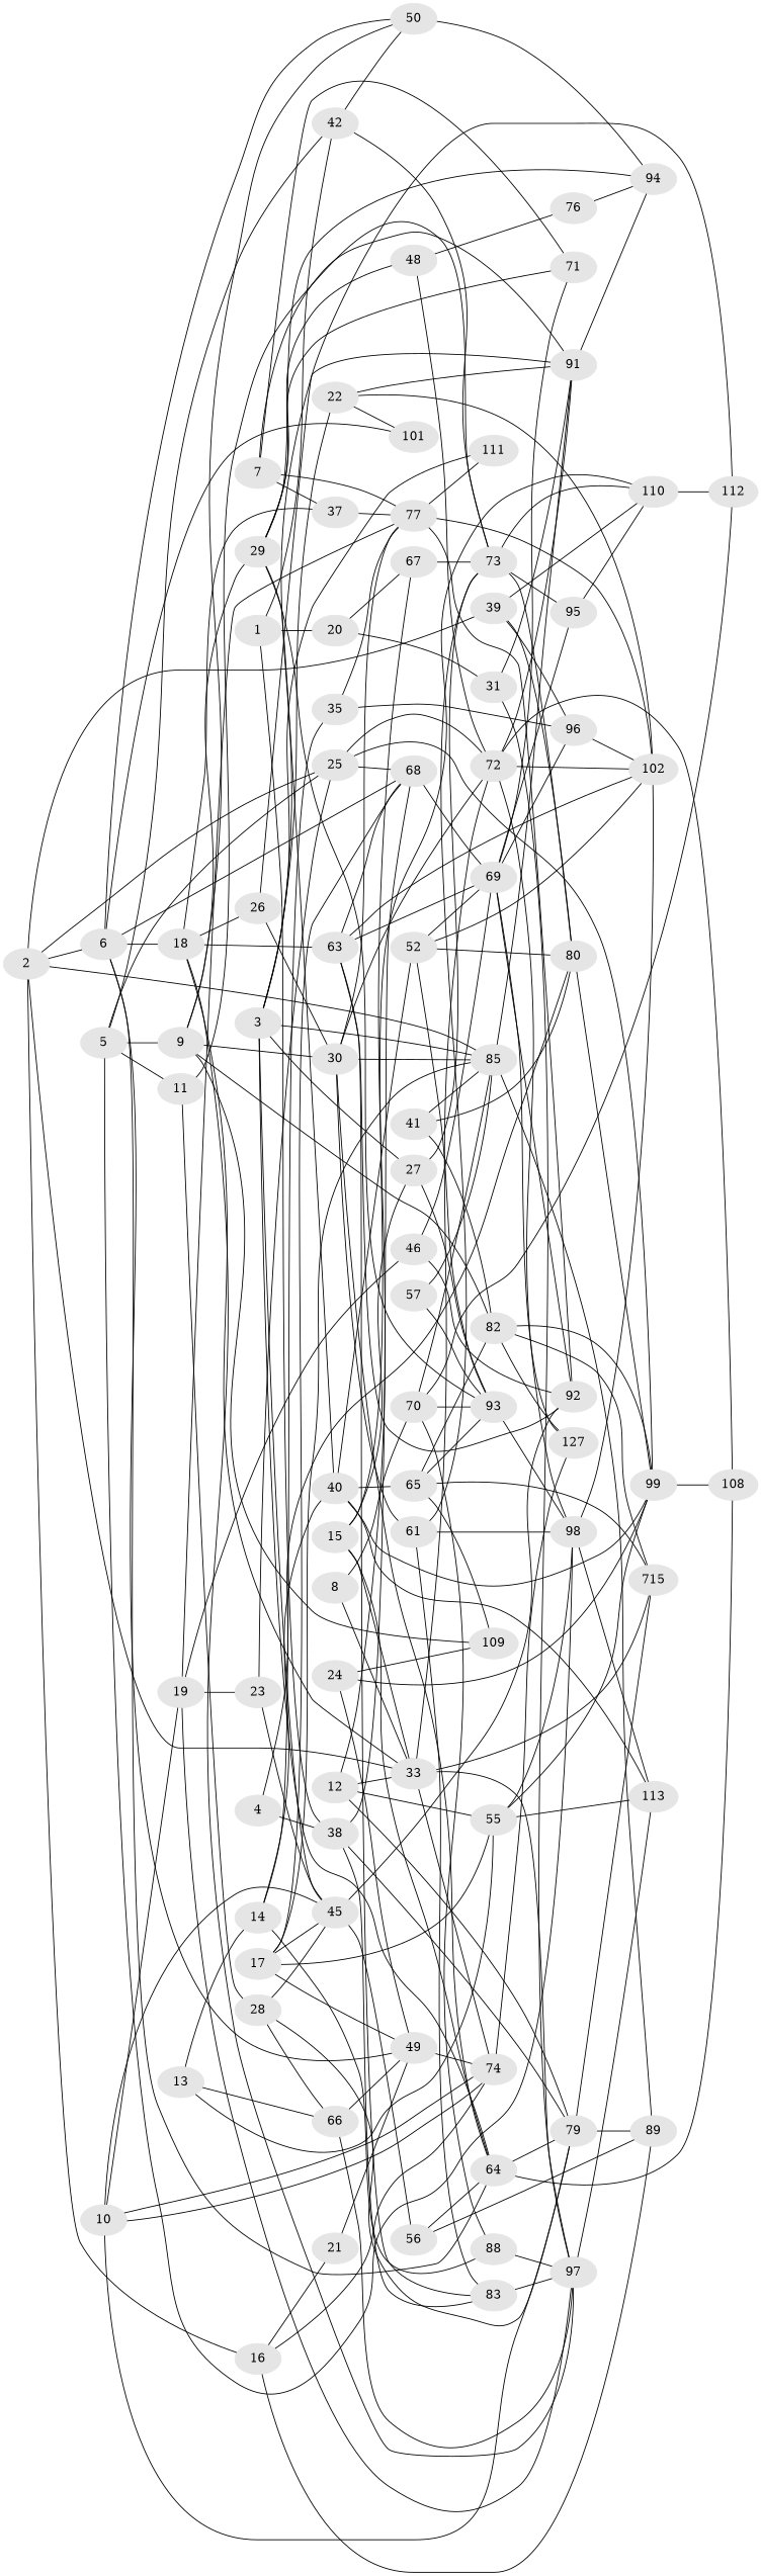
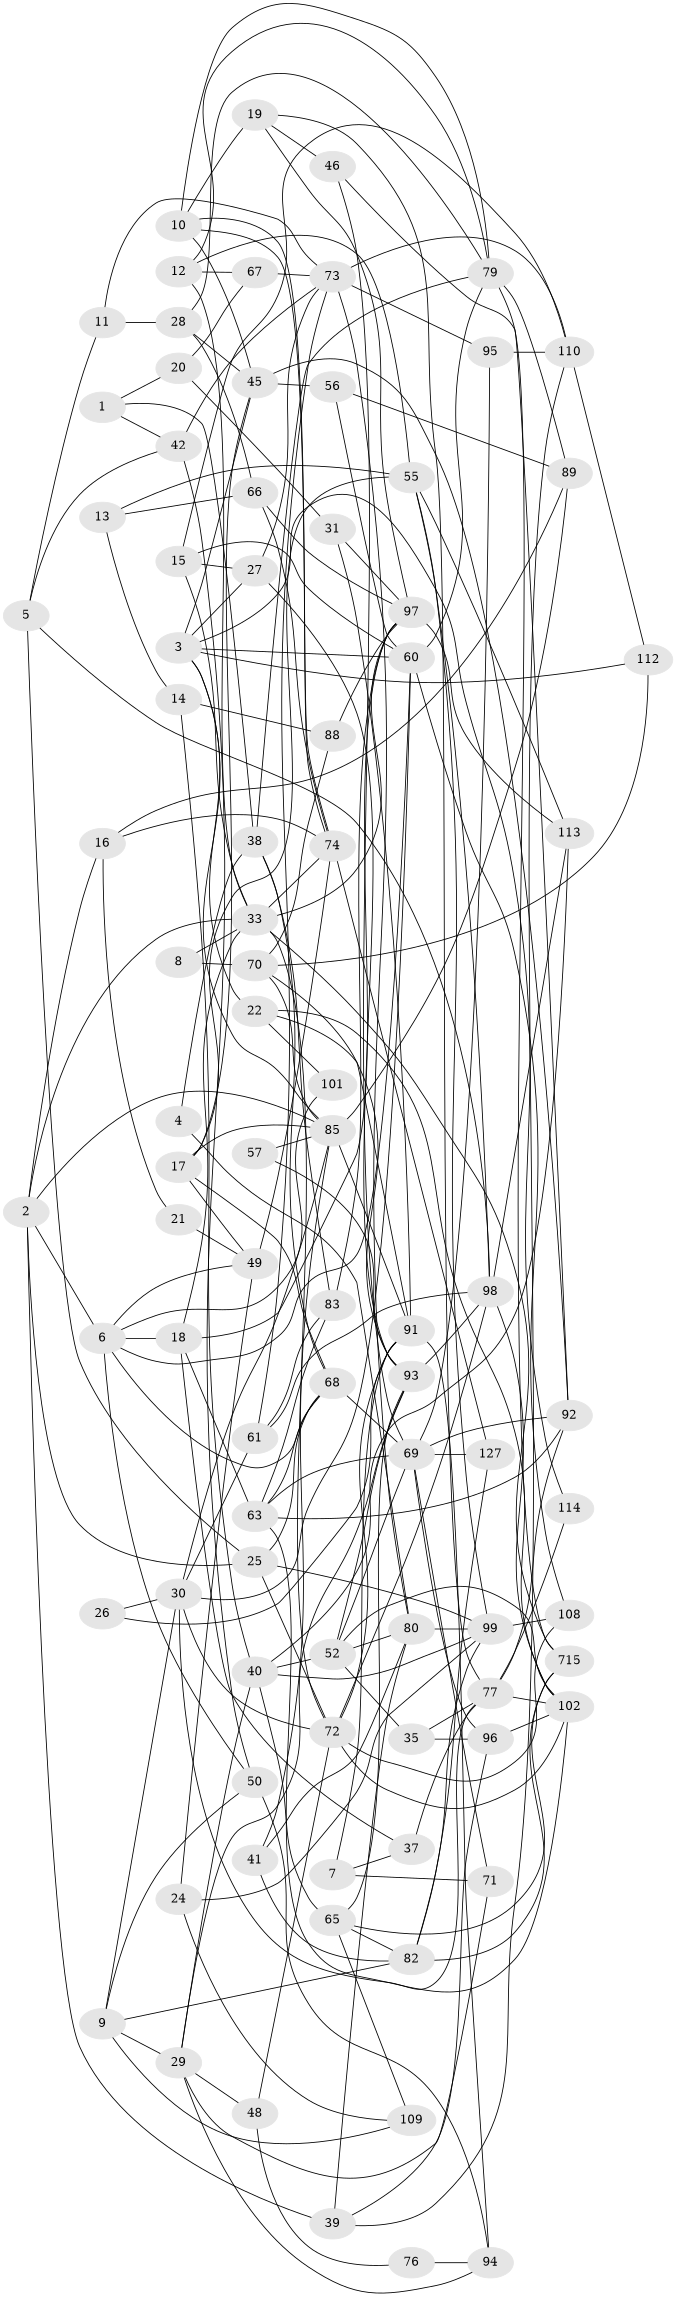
  graph {
    rankdir=LR
    node [color=gray90 style=filled]
    1 [super="+34"]
    20 [super="+123"]
    38 [super="+67"]
    42
    n5 [label=67]
    31
    68 [super="+78"]
    79 [super="+87"]
    83
    50 [super="+121"]
    73 [super="+124"]
    2 [super="+59"]
    6 [super="+43"]
    16 [super="+58"]
    25 [super="+118"]
    33 [super="+53"]
    39 [super="+54"]
    85 [super="+122"]
-   64 [super="+105"]
+   64 [super="+105" label=60]
    18
    49
    101
    74
    21
    89
    99 [super="+126"]
    72 [super="+104"]
    97 [super="+106"]
    n29 [label=715]
    80
    110
    96
    91 [super="+119"]
    3 [super="+81"]
    22
    27 [super="+100"]
    45 [super="+51"]
    112
-   114 [label=111]
+   114
    102 [super="+116"]
    93 [super="+107"]
    56 [super="+128"]
    92
    108
    4
    9 [super="+75"]
    29 [super="+60"]
    30 [super="+36"]
    82 [super="+129"]
    109
    5
    11
    98
    28
    113
    37
    26
    63 [super="+84"]
    94
    69 [super="+111"]
    7
    71
    77 [super="+86"]
    8
    70
    88
    40 [super="+62"]
    48
    61
    127
    19 [super="+44"]
-   23
    46
    10
    66
    95
    12
    55 [super="+90"]
    14 [super="+32"]
    35
    13
    52 [super="+125"]
    65 [super="+103"]
    57
    15
    17 [super="+120"]
    24
    76
    41
    1 -- 20
    1 -- 38
    1 -- 42
    20 -- n5
    20 -- 31 [weight=2]
    38 -- 68
    38 -- 79
    38 -- 83
    42 -- 50
    42 -- 73
    n5 -- 73
    31 -- 97
    31 -- 91
    68 -- 69
    79 -- 89
    79 -- n29
    83 -- 97
    50 -- 94
    73 -- 80
    73 -- 110
    73 -- 95
    2 -- 6
    2 -- 16
    2 -- 25
    2 -- 33
    2 -- 39
    2 -- 85
    6 -- 68
    6 -- 50
    6 -- 64
    6 -- 18
    6 -- 49
    6 -- 101
    16 -- 74
    16 -- 21
    16 -- 89
    25 -- 68
    25 -- 99
    25 -- 72
    33 -- 74
    33 -- 72
    33 -- 97
    33 -- n29
    39 -- 80
    39 -- 110
    39 -- 96 [weight=2]
    85 -- 89
    85 -- 91
    64 -- 79
    64 -- 108
    18 -- 33
    18 -- 97
    18 -- 37
-   18 -- 26
    18 -- 63
    49 -- 74
    74 -- 127
    21 -- 49
    99 -- 108
    72 -- 91
    72 -- 102
    72 -- 108
    72 -- 98
    97 -- 113
    80 -- 99
    110 -- 112
    96 -- 102
    91 -- 94
    3 -- 85 [weight=2]
    3 -- 64
    3 -- 22
    3 -- 27
    3 -- 45
    3 -- 112
    3 -- 114
    22 -- 101
    22 -- 91
    22 -- 102
    27 -- 73
    27 -- 93
    45 -- 56
    45 -- 92
    93 -- 98
    56 -- 64
    56 -- 89
    4 -- 38
    4 -- 80
    9 -- 50
    9 -- 29
    9 -- 30
    9 -- 82
    9 -- 109
    29 -- 93 [weight=2]
    29 -- 94
    29 -- 71
    29 -- 40
    29 -- 48
    30 -- 85
    30 -- 64
    30 -- 72
    30 -- 77
    30 -- 61
    82 -- 99
    82 -- n29
    82 -- 127
    5 -- 42
    5 -- 25
-   5 -- 9
    5 -- 11
    5 -- 98
    11 -- 73
    11 -- 28
    98 -- 102
    98 -- 113
    28 -- 79
    28 -- 45
    28 -- 66
    37 -- 77
    26 -- 91
    26 -- 30
    63 -- 68
    63 -- 83
    63 -- 102
    63 -- 92
    63 -- 69
    69 -- 96
    69 -- 92
    69 -- 71
    69 -- 127
    69 -- 95
    7 -- 91
    7 -- 37
    7 -- 71
-   7 -- 77
    77 -- 114
    77 -- 102
    77 -- 92
    8 -- 33
    8 -- 70
    70 -- 85
    70 -- 112
    70 -- 93
    70 -- 88
    88 -- 97
    40 -- 99
    40 -- 113
    40 -- 52
    40 -- 65
    48 -- 72
    48 -- 76
    61 -- 83
    61 -- 73
    61 -- 98
    19 -- 97
    19 -- 77
-   19 -- 23
    19 -- 46
-   23 -- 25
-   23 -- 45
    46 -- 92
    46 -- 69
    10 -- 79
    10 -- 74
    10 -- 74
    10 -- 45
    10 -- 19
-   66 -- 49
+   66 -- 74
    66 -- 97
    95 -- 110
    12 -- n5
    12 -- 79
    12 -- 33
    12 -- 55
    55 -- 99
    55 -- 98
    55 -- 113
    14 -- 88
    14 -- 40
-   14 -- 35
+   52 -- 35
    35 -- 96
    35 -- 77
    13 -- 66
    13 -- 55
    13 -- 14
    52 -- 80 [weight=2]
    52 -- 102
    52 -- 93
    52 -- 69
    65 -- n29
    65 -- 93
    65 -- 82
    65 -- 109
    57 -- 85
    57 -- 93
    15 -- 33
    15 -- 64
    15 -- 110
    15 -- 27
    17 -- 68
    17 -- 85
    17 -- 49
    17 -- 45
    17 -- 55
    24 -- 49
    24 -- 99
    24 -- 109
    76 -- 94
    41 -- 85
    41 -- 80
    41 -- 82
  }
